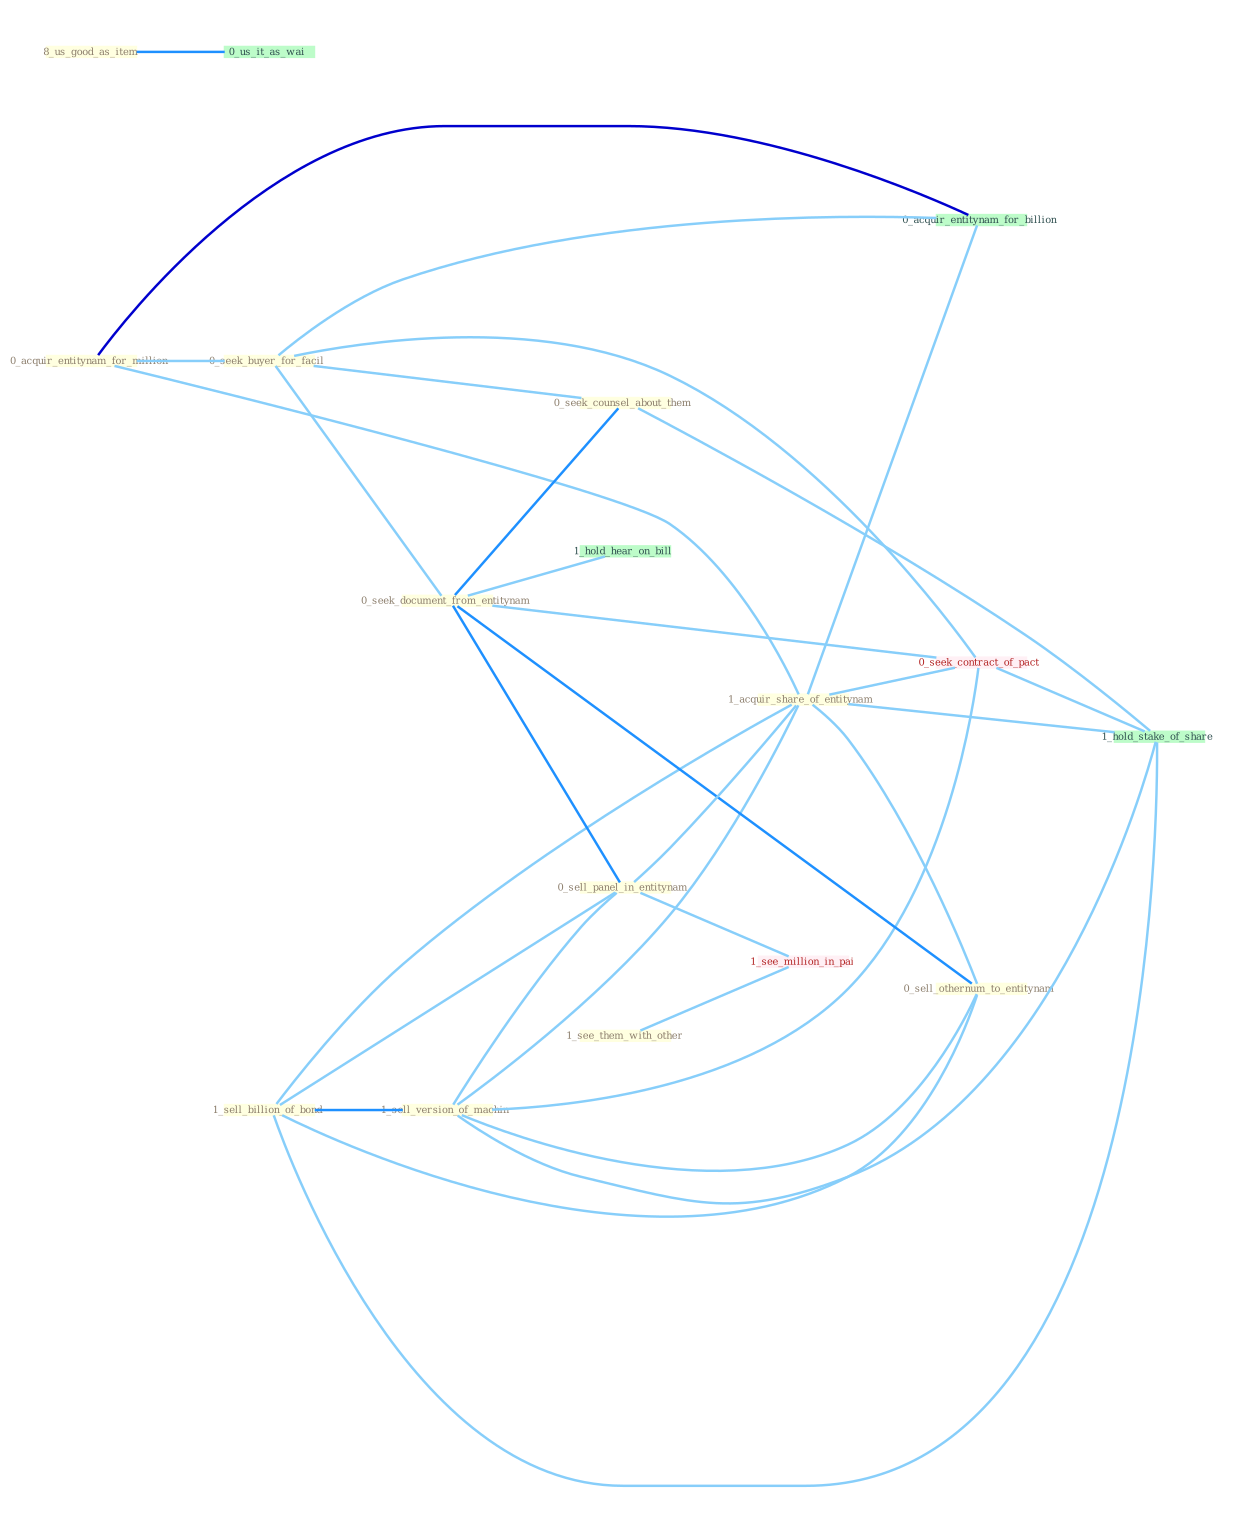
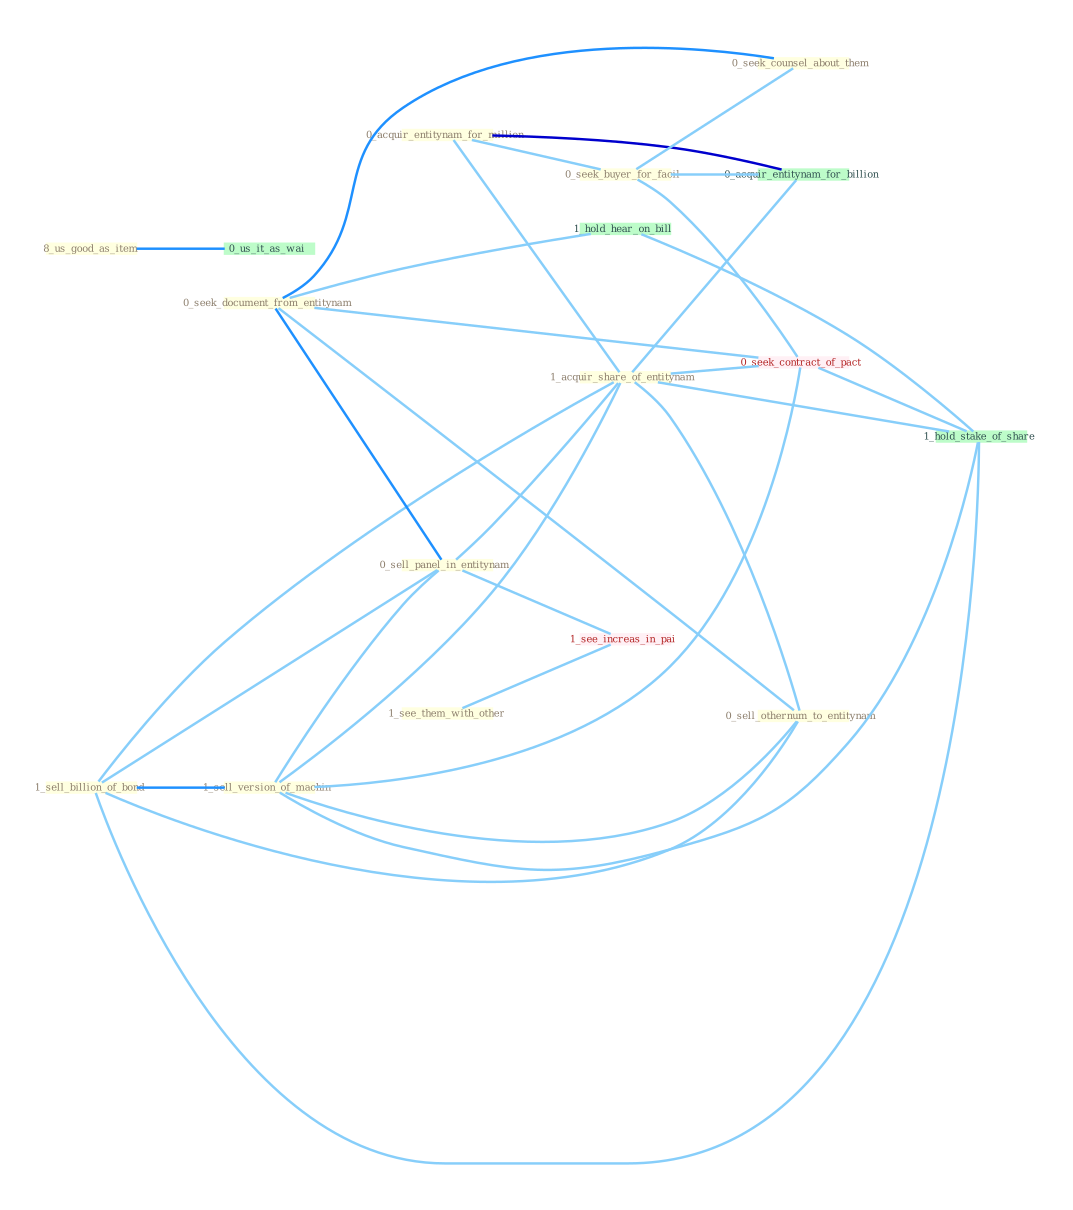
  graph {
    rankdir=LR
    node [color="#ffffe0" fixedsize=true fontcolor="#8b7d6b" fontsize=4 shape=polygon style=filled]
    edge [color="#87cefa" w=1]
    "0_acquir_entitynam_for_million " [height=.06 width=.5]
    "1_sell_billion_of_bond " [height=.06 width=.5]
    "0_seek_buyer_for_facil " [height=.06 width=.5]
    n4 [height=.06 label="1_see_them_with_other" width=.5]
    n5 [height=.06 label="8_us_good_as_item" width=.5]
    "1_sell_version_of_machin " [height=.06 width=.5]
    "0_seek_document_from_entitynam " [height=.06 width=.5]
    "0_sell_panel_in_entitynam " [height=.06 width=.5]
    "1_acquir_share_of_entitynam " [height=.06 width=.5]
    "0_sell_othernum_to_entitynam " [height=.06 width=.5]
    "0_seek_counsel_about_them " [height=.06 width=.5]
    "0_seek_contract_of_pact " [color="#fff0f5" fontcolor="#b22222" height=.06 width=.5]
-   "1_see_increas_in_pai " [color="#fff0f5" fontcolor="#b22222" height=.06 width=.5 label="1_see_million_in_pai"]
+   "1_see_increas_in_pai " [color="#fff0f5" fontcolor="#b22222" height=.06 width=.5]
    "0_acquir_entitynam_for_billion " [color="#BDFCC9" fontcolor="#2f4f4f" height=.06 width=.5]
    "1_hold_stake_of_share " [color="#BDFCC9" fontcolor="#2f4f4f" height=.06 width=.5]
    "0_us_it_as_wai " [color="#BDFCC9" fontcolor="#2f4f4f" height=.06 width=.5]
    "1_hold_hear_on_bill " [color="#BDFCC9" fontcolor="#2f4f4f" height=.06 width=.5]
    subgraph sub_1 {
      "0_acquir_entitynam_for_million "
      "1_sell_billion_of_bond "
      "0_seek_buyer_for_facil "
      n4
      n5
      "1_sell_version_of_machin "
      "0_seek_document_from_entitynam "
      "0_sell_panel_in_entitynam "
      "1_acquir_share_of_entitynam "
      "0_sell_othernum_to_entitynam "
      "0_seek_counsel_about_them "
    }
    subgraph sub_2 {
      "0_seek_contract_of_pact "
      "1_see_increas_in_pai "
    }
    "0_acquir_entitynam_for_million " -- "0_seek_buyer_for_facil "
    "0_acquir_entitynam_for_million " -- "1_acquir_share_of_entitynam "
    "0_acquir_entitynam_for_million " -- "0_acquir_entitynam_for_billion " [color="#0000cd" w=3]
    "1_sell_billion_of_bond " -- "1_sell_version_of_machin " [color="#1e90ff" w=2]
    "1_sell_billion_of_bond " -- "0_sell_panel_in_entitynam "
    "1_sell_billion_of_bond " -- "1_acquir_share_of_entitynam "
    "1_sell_billion_of_bond " -- "0_sell_othernum_to_entitynam "
    "1_sell_billion_of_bond " -- "1_hold_stake_of_share "
-   "0_seek_buyer_for_facil " -- "0_seek_document_from_entitynam "
    "0_seek_buyer_for_facil " -- "0_seek_counsel_about_them "
    "0_seek_buyer_for_facil " -- "0_seek_contract_of_pact "
    "0_seek_buyer_for_facil " -- "0_acquir_entitynam_for_billion "
    n4 -- "1_see_increas_in_pai "
    n5 -- "0_us_it_as_wai " [color="#1e90ff" w=2]
    "1_sell_version_of_machin " -- "0_sell_panel_in_entitynam "
    "1_sell_version_of_machin " -- "1_acquir_share_of_entitynam "
    "1_sell_version_of_machin " -- "0_sell_othernum_to_entitynam "
    "1_sell_version_of_machin " -- "0_seek_contract_of_pact "
    "1_sell_version_of_machin " -- "1_hold_stake_of_share "
    "0_seek_document_from_entitynam " -- "0_sell_panel_in_entitynam " [color="#1e90ff"]
-   "0_seek_document_from_entitynam " -- "0_sell_othernum_to_entitynam " [color="#1e90ff"]
+   "0_seek_document_from_entitynam " -- "0_sell_othernum_to_entitynam "
    "0_seek_document_from_entitynam " -- "0_seek_counsel_about_them " [color="#1e90ff"]
    "0_seek_document_from_entitynam " -- "0_seek_contract_of_pact "
    "0_seek_document_from_entitynam " -- "1_hold_hear_on_bill "
    "0_sell_panel_in_entitynam " -- "1_acquir_share_of_entitynam "
    "0_sell_panel_in_entitynam " -- "1_see_increas_in_pai "
    "1_acquir_share_of_entitynam " -- "0_sell_othernum_to_entitynam "
    "1_acquir_share_of_entitynam " -- "0_seek_contract_of_pact "
    "1_acquir_share_of_entitynam " -- "0_acquir_entitynam_for_billion "
    "1_acquir_share_of_entitynam " -- "1_hold_stake_of_share "
    "0_seek_contract_of_pact " -- "1_hold_stake_of_share "
-   "0_seek_counsel_about_them " -- "1_hold_stake_of_share "
+   "1_hold_hear_on_bill " -- "1_hold_stake_of_share "
  }
